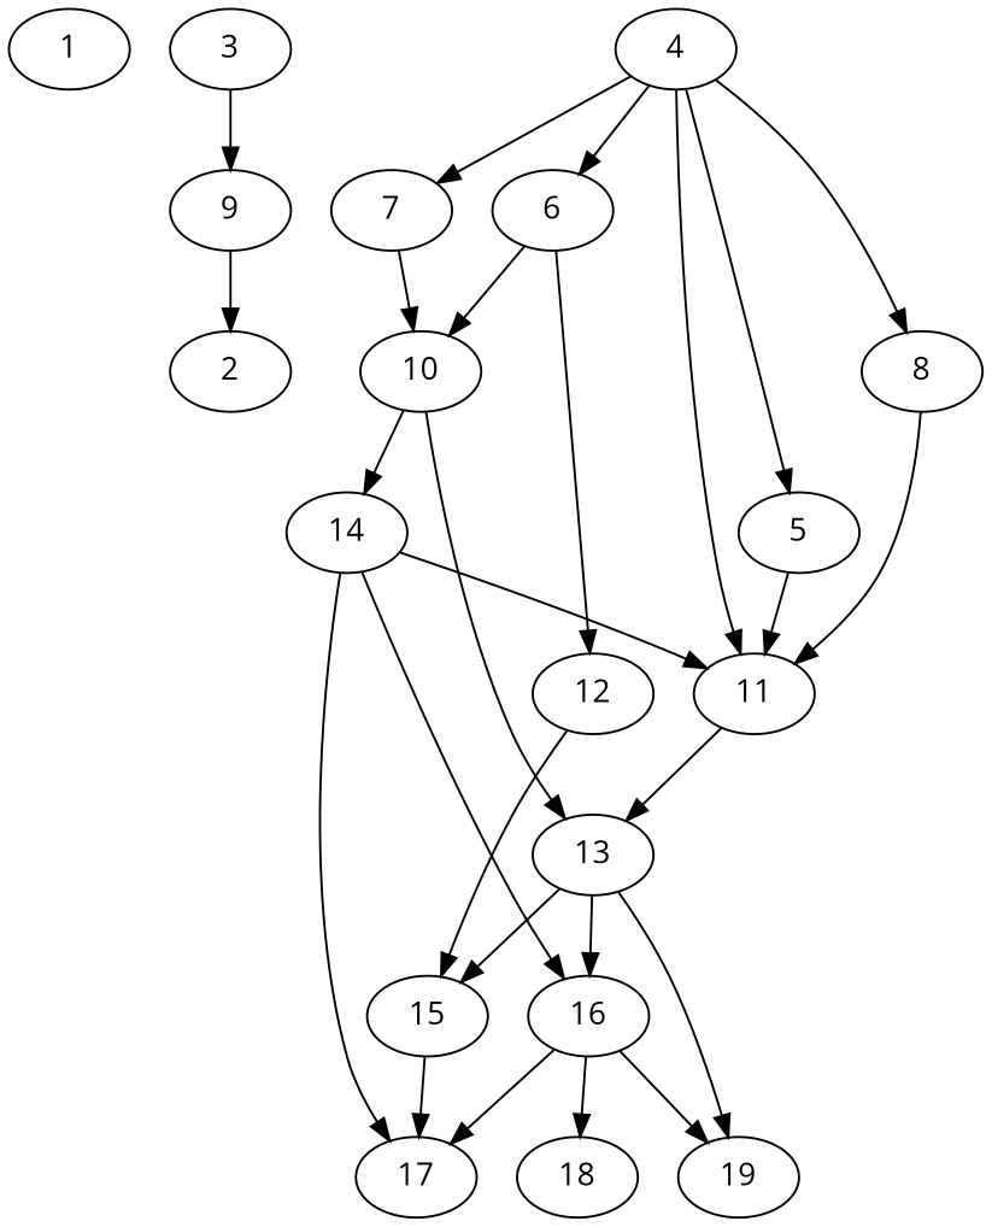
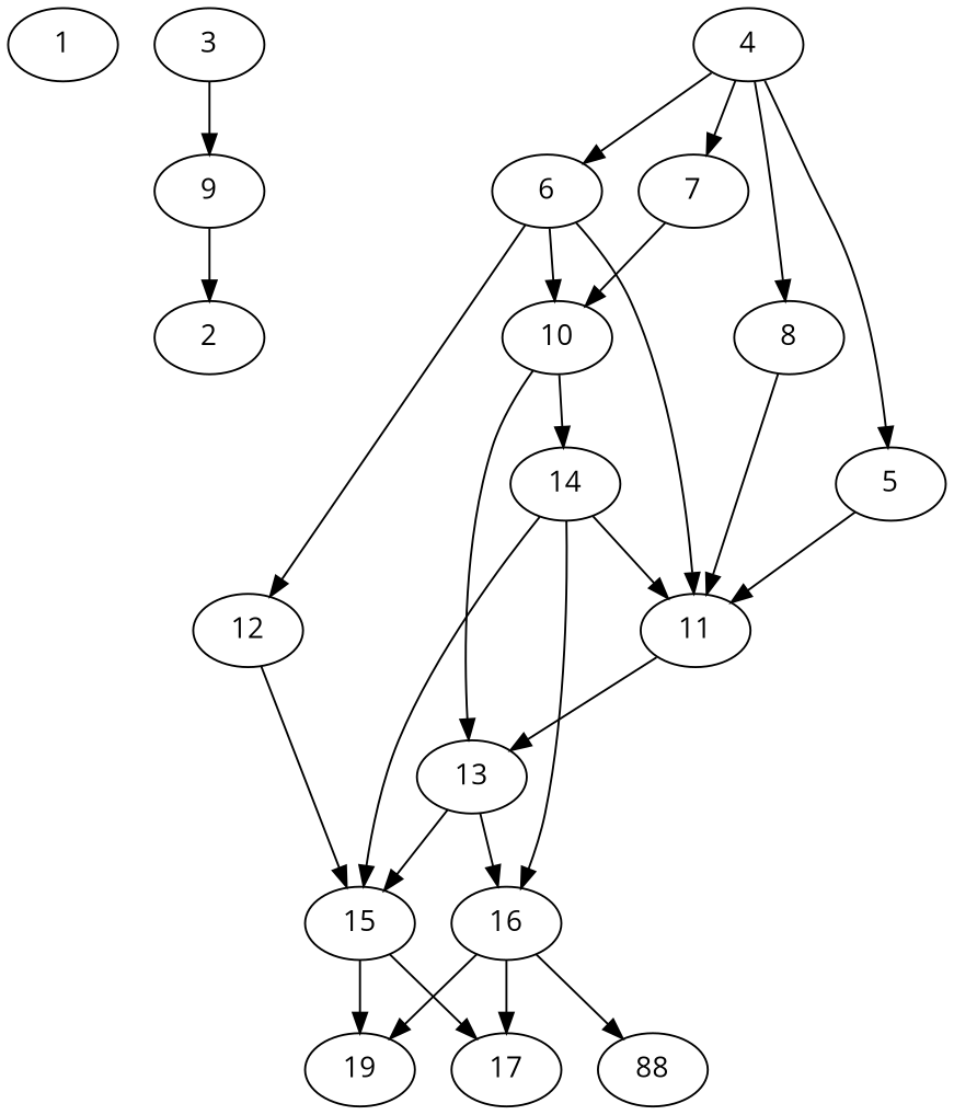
  digraph {
    fontname="Open Sans"
    node [alpha=0.13 fontname="Open Sans"]
    edge [fontname="Open Sans"]
    1 [expect_size=24473600]
    2 [expect_size=8429568]
    9 [alpha=0.07 expect_size=36493312]
    3 [expect_size=34316288]
    4 [alpha=0.12 expect_size=21200896]
    5 [alpha=0.11 expect_size=49693696]
    6 [alpha=0.03 expect_size=25657344]
    7 [alpha=0.15 expect_size=30257152]
    8 [alpha=0.05 expect_size=51954688]
    11 [alpha=0.02 expect_size=23719936]
    10 [alpha=0.14 expect_size=50647040]
    12 [alpha=0.04 expect_size=7577600]
    13 [alpha=0.01 expect_size=38943744]
    14 [alpha=0.15 expect_size=23186432]
    15 [alpha=0.19 expect_size=52218880]
    16 [alpha=0.20 expect_size=30797824]
    17 [alpha=0.15 expect_size=37329920]
    19 [alpha=0.05 expect_size=36837376]
-   18 [alpha=0.12 expect_size=25883648]
+   18 [alpha=0.12 expect_size=25883648 label=88]
    9 -> 2
    3 -> 9
    4 -> 5
    4 -> 6
    4 -> 7
    4 -> 8
    5 -> 11
-   4 -> 11
+   6 -> 11
    6 -> 10
    6 -> 12
    7 -> 10
    8 -> 11
    11 -> 13
    10 -> 13
    10 -> 14
    12 -> 15
    13 -> 15
    13 -> 16
    14 -> 11
-   14 -> 17
+   14 -> 15
    14 -> 16
    15 -> 17
-   13 -> 19
+   15 -> 19
    16 -> 17
    16 -> 19
    16 -> 18
  }
